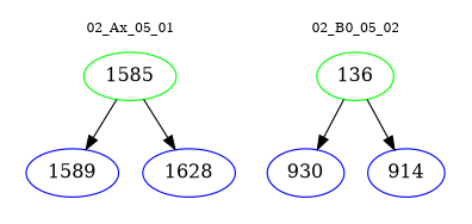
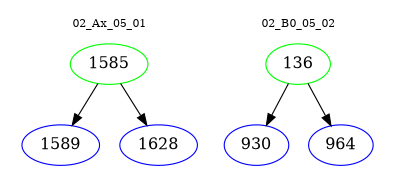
  digraph {
    node [color=blue]
    edge [color=black]
    n1 [color=green label=1585]
    n2 [label=1589]
    n3 [label=1628]
    n4 [color=green label=136]
    n5 [label=930]
-   n6 [label=914]
+   n6 [label=964]
    subgraph cluster_1 {
      color=white
      fontsize=10
      label="02_Ax_05_01"
      n1
      n2
      n3
    }
    subgraph cluster_2 {
      color=white
      fontsize=10
      label="02_B0_05_02"
      n4
      n5
      n6
    }
    n1 -> n2
    n1 -> n3
    n4 -> n5
    n4 -> n6
  }
